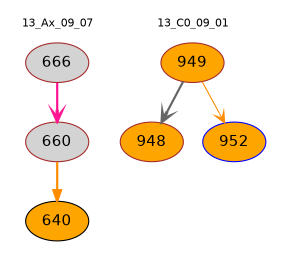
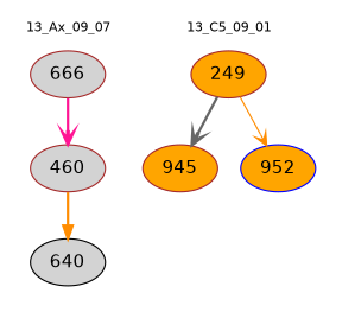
  digraph {
    fontname="DejaVu Sans"
    node [color=brown fillcolor=orange fontname="DejaVu Sans" style=filled]
    edge [arrowhead=vee color=darkorange fontname="DejaVu Sans" style=bold]
-   n1 [fillcolor=lightgrey label=660]
-   n2 [color=black label=640]
+   n1 [fillcolor=lightgrey label=460]
+   n2 [color=black fillcolor=lightgrey label=640]
    n3 [fillcolor=lightgrey label=666]
-   n4 [label=949]
-   n5 [label=948]
+   n4 [label=249]
+   n5 [label=945]
    n6 [color=blue label=952]
    subgraph cluster_1 {
      color=white
      fontsize=10
      label="13_Ax_09_07"
      n1
      n2
      n3
    }
    subgraph cluster_2 {
      color=white
      fontsize=10
-     label="13_C0_09_01"
+     label="13_C5_09_01"
      n4
      n5
      n6
    }
    n1 -> n2 [arrowhead=normal]
    n3 -> n1 [color=deeppink]
    n4 -> n5 [color=gray40]
    n4 -> n6 [style=solid]
  }
